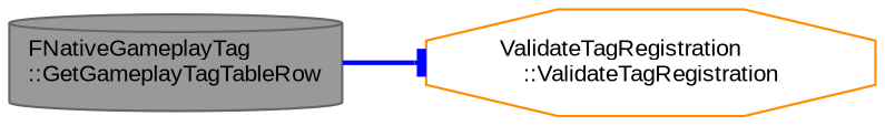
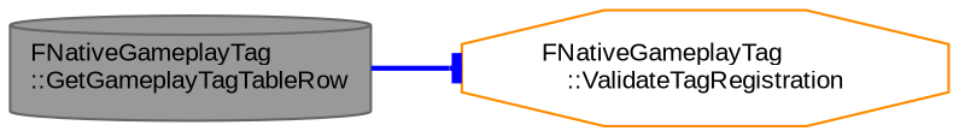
  digraph {
    rankdir=LR
    fontname="Liberation Sans"
    node [fontname="Liberation Sans" fontsize=10 style=filled]
    n1 [color=gray40 fillcolor=grey60 fontcolor=black height=0.2 label="FNativeGameplayTag\l::GetGameplayTagTableRow" shape=cylinder width=0.4]
-   n2 [color=darkorange fillcolor=white height=0.2 label="ValidateTagRegistration\l::ValidateTagRegistration" shape=octagon width=0.4]
+   n2 [color=darkorange fillcolor=white height=0.2 label="FNativeGameplayTag\l::ValidateTagRegistration" shape=octagon width=0.4]
    n1 -> n2 [color=blue fontname="Liberation Sans" fontsize=10 labelfontname=Helvetica labelfontsize=10 style=bold arrowhead=tee]
  }
